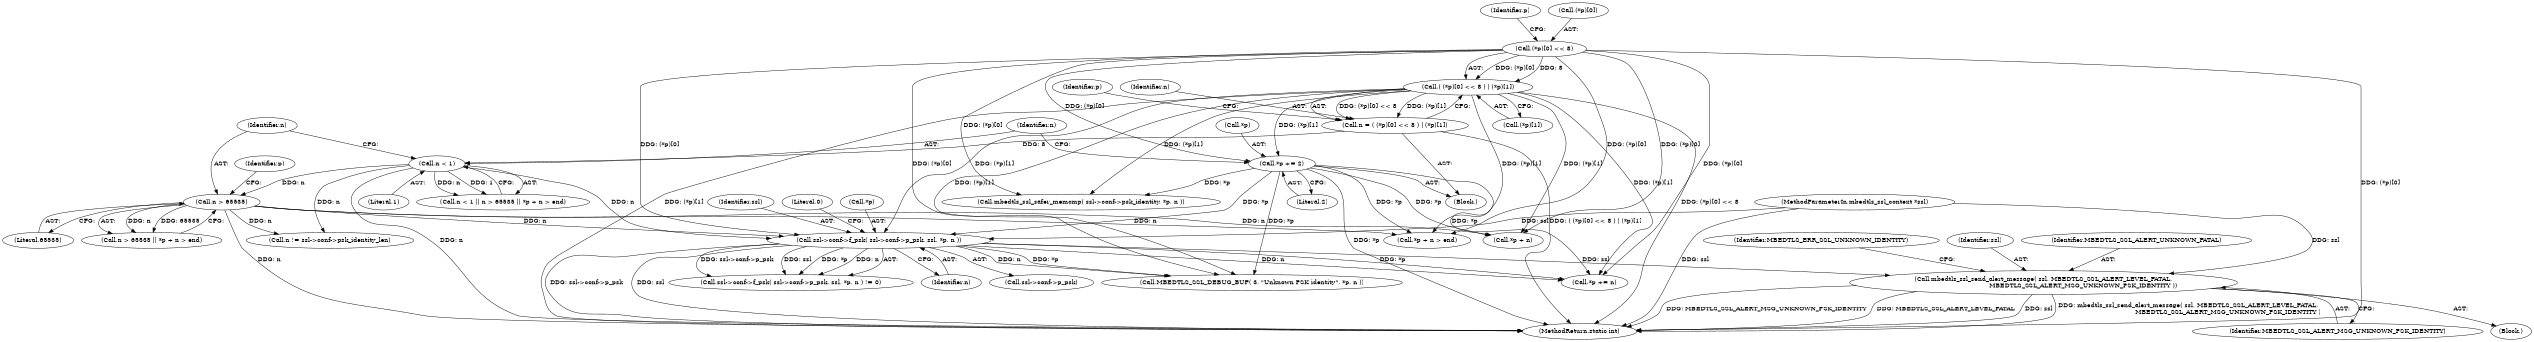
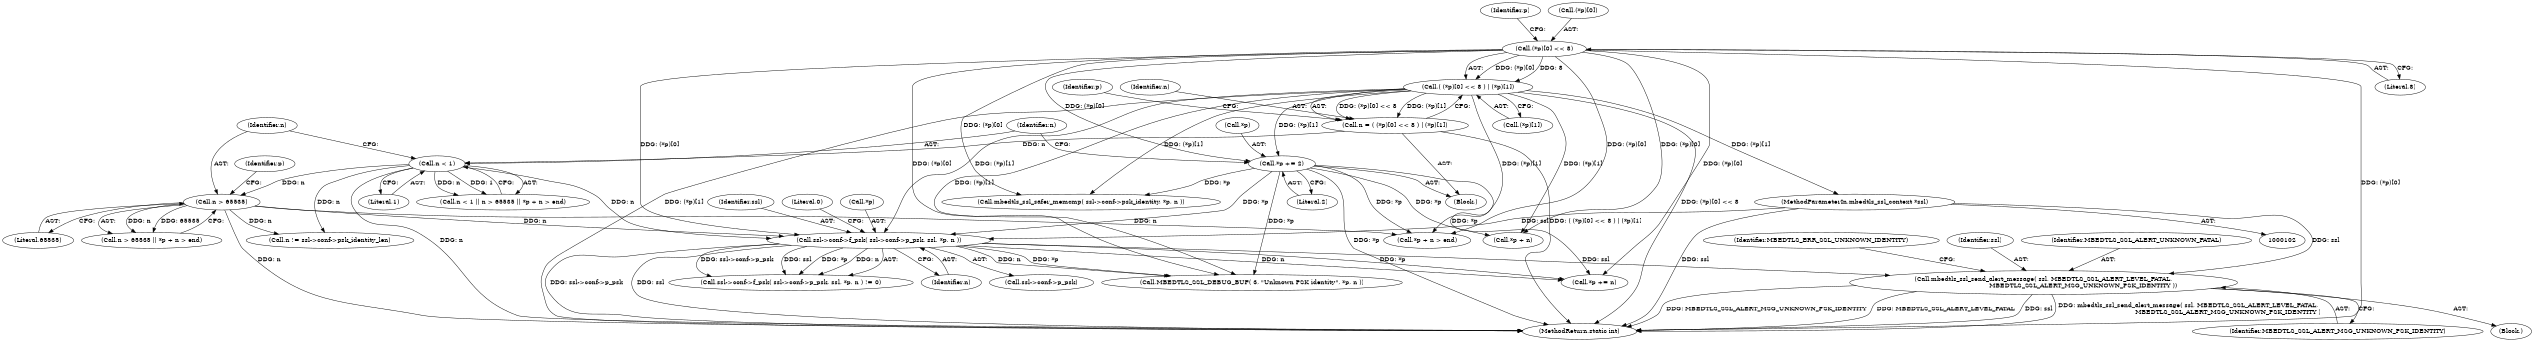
  digraph {
    n1 [label="(Call,mbedtls_ssl_send_alert_message( ssl, MBEDTLS_SSL_ALERT_LEVEL_FATAL,\n                                        MBEDTLS_SSL_ALERT_MSG_UNKNOWN_PSK_IDENTITY ))"]
    n2 [label="(Identifier,MBEDTLS_SSL_ALERT_MSG_UNKNOWN_PSK_IDENTITY)"]
    n3 [label="(MethodReturn,static int)"]
    n4 [label="(Block,)"]
    n5 [label="(Call,ssl->conf->f_psk( ssl->conf->p_psk, ssl, *p, n ))"]
    n6 [label="(Call,MBEDTLS_SSL_DEBUG_BUF( 3, \"Unknown PSK identity\", *p, n ))"]
    n7 [label="(Call,*p += n)"]
    n8 [label="(Call,ssl->conf->f_psk( ssl->conf->p_psk, ssl, *p, n ) != 0)"]
    n9 [label="(Identifier,n)"]
    n10 [label="(Call,ssl->conf->p_psk)"]
    n11 [label="(MethodParameterIn,mbedtls_ssl_context *ssl)"]
+   1000102
    n13 [label="(Call,*p += 2)"]
    n14 [label="(Block,)"]
    n15 [label="(Call,*p + n > end)"]
    n16 [label="(Literal,2)"]
    n17 [label="(Call,mbedtls_ssl_safer_memcmp( ssl->conf->psk_identity, *p, n ))"]
    n18 [label="(Call,*p + n)"]
    n19 [label="(Call,( (*p)[0] << 8 ) | (*p)[1])"]
    n20 [label="(Call,n = ( (*p)[0] << 8 ) | (*p)[1])"]
    n21 [label="(Call,(*p)[1])"]
    n22 [label="(Call,n < 1)"]
    n23 [label="(Call,(*p)[0] << 8)"]
+   n24 [label="(Literal,8)"]
    n25 [label="(Call,n > 65535)"]
    n26 [label="(Literal,65535)"]
    n27 [label="(Call,n > 65535 || *p + n > end)"]
    n28 [label="(Call,n != ssl->conf->psk_identity_len)"]
    n29 [label="(Call,n < 1 || n > 65535 || *p + n > end)"]
    n30 [label="(Literal,1)"]
    n31 [label="(Identifier,ssl)"]
    n32 [label="(Identifier,p)"]
    n33 [label="(Identifier,MBEDTLS_ERR_SSL_UNKNOWN_IDENTITY)"]
    n34 [label="(Literal,0)"]
    n35 [label="(Identifier,n)"]
    n36 [label="(Identifier,p)"]
    n37 [label="(Identifier,ssl)"]
    n38 [label="(Call,*p)"]
    n39 [label="(Identifier,p)"]
    n40 [label="(Call,(*p)[0])"]
    n41 [label="(Identifier,n)"]
    n42 [label="(Identifier,n)"]
    n43 [label="(Identifier,MBEDTLS_SSL_ALERT_UNKNOWN_FATAL)"]
    n44 [label="(Call,*p)"]
    n1 -> n2 [label="CFG: "]
    n1 -> n3 [label="DDG: MBEDTLS_SSL_ALERT_MSG_UNKNOWN_PSK_IDENTITY"]
    n1 -> n3 [label="DDG: MBEDTLS_SSL_ALERT_LEVEL_FATAL"]
    n1 -> n3 [label="DDG: ssl"]
    n1 -> n3 [label="DDG: mbedtls_ssl_send_alert_message( ssl, MBEDTLS_SSL_ALERT_LEVEL_FATAL,\n                                        MBEDTLS_SSL_ALERT_MSG_UNKNOWN_PSK_IDENTITY )"]
    n1 -> n4 [label="AST: "]
    n2 -> n1 [label="AST: "]
    n5 -> n1 [label="DDG: ssl"]
    n5 -> n3 [label="DDG: ssl->conf->p_psk"]
    n5 -> n3 [label="DDG: ssl"]
    n5 -> n6 [label="DDG: *p"]
    n5 -> n6 [label="DDG: n"]
    n5 -> n7 [label="DDG: n"]
    n5 -> n7 [label="DDG: *p"]
    n5 -> n8 [label="AST: "]
    n5 -> n8 [label="DDG: ssl->conf->p_psk"]
    n5 -> n8 [label="DDG: ssl"]
    n5 -> n8 [label="DDG: *p"]
    n5 -> n8 [label="DDG: n"]
    n5 -> n9 [label="CFG: "]
    n5 -> n10 [label="AST: "]
    n9 -> n5 [label="AST: "]
    n11 -> n1 [label="DDG: ssl"]
    n11 -> n3 [label="DDG: ssl"]
    n11 -> n5 [label="DDG: ssl"]
+   n11 -> 1000102 [label="AST: "]
    n13 -> n3 [label="DDG: *p"]
    n13 -> n5 [label="DDG: *p"]
    n13 -> n6 [label="DDG: *p"]
    n13 -> n7 [label="DDG: *p"]
    n13 -> n14 [label="AST: "]
    n13 -> n15 [label="DDG: *p"]
    n13 -> n16 [label="CFG: "]
    n13 -> n17 [label="DDG: *p"]
    n13 -> n18 [label="DDG: *p"]
    n16 -> n13 [label="AST: "]
    n19 -> n3 [label="DDG: (*p)[1]"]
    n19 -> n3 [label="DDG: (*p)[0] << 8"]
    n19 -> n5 [label="DDG: (*p)[1]"]
    n19 -> n6 [label="DDG: (*p)[1]"]
-   n19 -> n7 [label="DDG: (*p)[1]"]
+   n19 -> n11 [label="DDG: (*p)[1]"]
    n19 -> n13 [label="DDG: (*p)[1]"]
    n19 -> n15 [label="DDG: (*p)[1]"]
    n19 -> n17 [label="DDG: (*p)[1]"]
    n19 -> n18 [label="DDG: (*p)[1]"]
    n19 -> n20 [label="AST: "]
    n19 -> n20 [label="DDG: (*p)[0] << 8"]
    n19 -> n20 [label="DDG: (*p)[1]"]
    n19 -> n21 [label="CFG: "]
    n20 -> n3 [label="DDG: ( (*p)[0] << 8 ) | (*p)[1]"]
    n20 -> n14 [label="AST: "]
    n20 -> n19 [label="CFG: "]
-   n20 -> n22 [label="DDG: 8"]
+   n20 -> n22 [label="DDG: n"]
    n21 -> n19 [label="AST: "]
    n22 -> n3 [label="DDG: n"]
    n22 -> n5 [label="DDG: n"]
    n22 -> n25 [label="DDG: n"]
    n22 -> n28 [label="DDG: n"]
    n22 -> n29 [label="AST: "]
    n22 -> n29 [label="DDG: n"]
    n22 -> n29 [label="DDG: 1"]
+   n22 -> n30 [label="CFG: "]
    n23 -> n3 [label="DDG: (*p)[0]"]
    n23 -> n5 [label="DDG: (*p)[0]"]
    n23 -> n6 [label="DDG: (*p)[0]"]
    n23 -> n7 [label="DDG: (*p)[0]"]
    n23 -> n13 [label="DDG: (*p)[0]"]
    n23 -> n15 [label="DDG: (*p)[0]"]
    n23 -> n17 [label="DDG: (*p)[0]"]
    n23 -> n18 [label="DDG: (*p)[0]"]
    n23 -> n19 [label="AST: "]
    n23 -> n19 [label="DDG: (*p)[0]"]
    n23 -> n19 [label="DDG: 8"]
+   n23 -> n24 [label="CFG: "]
+   n24 -> n23 [label="AST: "]
    n25 -> n3 [label="DDG: n"]
    n25 -> n5 [label="DDG: n"]
    n25 -> n15 [label="DDG: n"]
-   n25 -> n18 [label="DDG: n"]
    n25 -> n26 [label="CFG: "]
    n25 -> n27 [label="AST: "]
    n25 -> n27 [label="DDG: n"]
    n25 -> n27 [label="DDG: 65535"]
    n25 -> n28 [label="DDG: n"]
    n26 -> n25 [label="AST: "]
    n27 -> n25 [label="CFG: "]
    n29 -> n22 [label="CFG: "]
    n30 -> n22 [label="AST: "]
    n31 -> n5 [label="AST: "]
    n32 -> n23 [label="CFG: "]
    n33 -> n1 [label="CFG: "]
    n34 -> n5 [label="CFG: "]
    n35 -> n13 [label="CFG: "]
    n35 -> n22 [label="AST: "]
    n36 -> n20 [label="CFG: "]
    n37 -> n1 [label="AST: "]
    n38 -> n5 [label="AST: "]
    n39 -> n25 [label="CFG: "]
    n40 -> n23 [label="AST: "]
    n41 -> n20 [label="AST: "]
    n42 -> n22 [label="CFG: "]
    n42 -> n25 [label="AST: "]
    n43 -> n1 [label="AST: "]
    n44 -> n13 [label="AST: "]
  }
